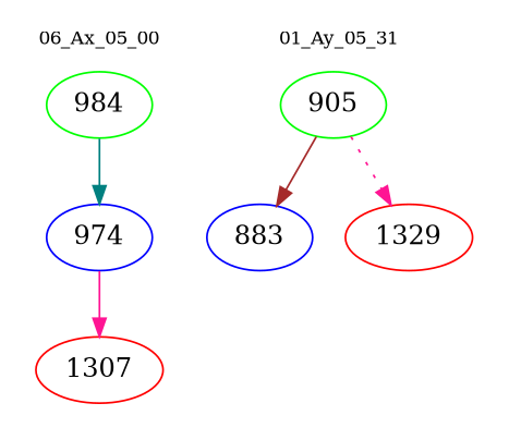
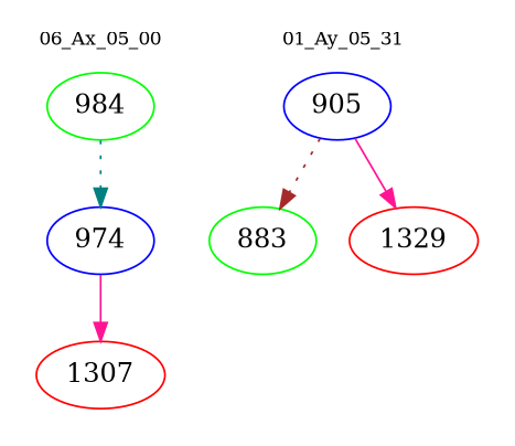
  digraph {
    node [color=green]
    edge [color=deeppink style=solid]
    n1 [label=984]
    n2 [color=blue label=974]
    n3 [color=red label=1307]
-   n4 [label=905]
-   n5 [color=blue label=883]
+   n4 [color=blue label=905]
+   n5 [label=883]
    n6 [color=red label=1329]
    subgraph cluster_1 {
      color=white
      fontsize=10
      label="06_Ax_05_00"
      n1
      n2
      n3
    }
    subgraph cluster_2 {
      color=white
      fontsize=10
      label="01_Ay_05_31"
      n4
      n5
      n6
    }
-   n1 -> n2 [color=teal]
+   n1 -> n2 [color=teal style=dotted]
    n2 -> n3
-   n4 -> n5 [color=brown]
-   n4 -> n6 [style=dotted]
+   n4 -> n5 [color=brown style=dotted]
+   n4 -> n6
  }
